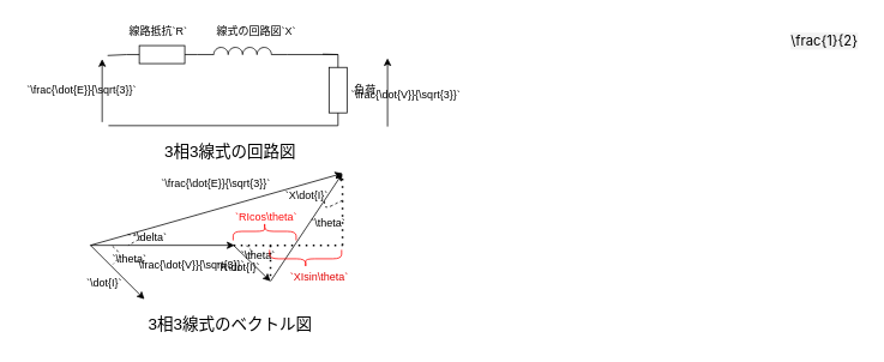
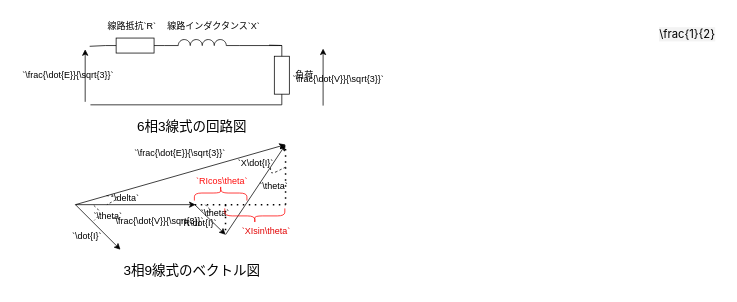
  <mxCell id="0" />
  <mxCell id="1" parent="0" />
  <mxCell id="2" value="" style="pointerEvents=1;verticalLabelPosition=bottom;shadow=0;dashed=0;align=center;html=1;verticalAlign=top;shape=mxgraph.electrical.resistors.resistor_1;rotation=90;" parent="1" vertex="1"><mxGeometry x="335.5" y="89.5" width="79" height="20" as="geometry" /></mxCell>
  <mxCell id="3" value="" style="endArrow=none;html=1;strokeWidth=1;" parent="1" edge="1"><mxGeometry width="100" relative="1" as="geometry"><mxPoint x="319" y="60" as="sourcePoint" /><mxPoint x="358" y="59.5" as="targetPoint" /><Array as="points"><mxPoint x="380" y="60" /></Array></mxGeometry></mxCell>
  <mxCell id="4" style="edgeStyle=none;html=1;" parent="1" edge="1"><mxGeometry relative="1" as="geometry"><mxPoint x="113" y="135" as="sourcePoint" /><mxPoint x="112.997" y="65" as="targetPoint" /></mxGeometry></mxCell>
  <mxCell id="5" value="線路抵抗`R`" style="text;html=1;align=center;verticalAlign=middle;resizable=0;points=[];autosize=1;strokeColor=none;fillColor=none;" parent="1" vertex="1"><mxGeometry x="130" y="20" width="90" height="30" as="geometry" /></mxCell>
  <mxCell id="6" value="負荷" style="text;html=1;align=center;verticalAlign=middle;resizable=0;points=[];autosize=1;strokeColor=none;fillColor=none;" parent="1" vertex="1"><mxGeometry x="380" y="84.5" width="50" height="30" as="geometry" /></mxCell>
  <mxCell id="7" value="" style="pointerEvents=1;verticalLabelPosition=bottom;shadow=0;dashed=0;align=center;html=1;verticalAlign=top;shape=mxgraph.electrical.resistors.resistor_1;rotation=-180;" parent="1" vertex="1"><mxGeometry x="140" y="50" width="79" height="20" as="geometry" /></mxCell>
  <mxCell id="8" value="" style="endArrow=none;html=1;strokeWidth=1;entryX=1;entryY=0.5;entryDx=0;entryDy=0;entryPerimeter=0;" parent="1" target="2" edge="1"><mxGeometry width="100" relative="1" as="geometry"><mxPoint x="120" y="139" as="sourcePoint" /><mxPoint x="370" y="138" as="targetPoint" /><Array as="points" /></mxGeometry></mxCell>
  <mxCell id="9" value="" style="endArrow=none;html=1;strokeWidth=1;entryX=1;entryY=0.5;entryDx=0;entryDy=0;entryPerimeter=0;" parent="1" target="7" edge="1"><mxGeometry width="100" relative="1" as="geometry"><mxPoint x="119" y="61" as="sourcePoint" /><mxPoint x="139" y="60.5" as="targetPoint" /></mxGeometry></mxCell>
  <mxCell id="10" value="&lt;span style=&quot;font-family: -apple-system, &amp;quot;system-ui&amp;quot;, &amp;quot;Segoe UI&amp;quot;, &amp;quot;Helvetica Neue&amp;quot;, &amp;quot;Hiragino Kaku Gothic ProN&amp;quot;, メイリオ, meiryo, sans-serif; font-size: 15px; text-align: start; background-color: rgb(243, 243, 243);&quot;&gt;\frac{1}{2}&lt;br&gt;&lt;/span&gt;" style="text;html=1;align=center;verticalAlign=middle;resizable=0;points=[];autosize=1;strokeColor=none;fillColor=none;" parent="1" vertex="1"><mxGeometry x="870" y="30" width="90" height="30" as="geometry" /></mxCell>
  <mxCell id="11" value="`\frac{\dot{E}}{\sqrt{3}}`" style="text;html=1;align=center;verticalAlign=middle;resizable=0;points=[];autosize=1;strokeColor=none;fillColor=none;" parent="1" vertex="1"><mxGeometry x="20" y="84.5" width="140" height="30" as="geometry" /></mxCell>
  <mxCell id="12" value="" style="pointerEvents=1;verticalLabelPosition=bottom;shadow=0;dashed=0;align=center;html=1;verticalAlign=top;shape=mxgraph.electrical.inductors.inductor_3;" parent="1" vertex="1"><mxGeometry x="219" y="52" width="100" height="8" as="geometry" /></mxCell>
- <mxCell id="13" value="線式の回路図`X`" style="text;html=1;align=center;verticalAlign=middle;resizable=0;points=[];autosize=1;strokeColor=none;fillColor=none;" parent="1" vertex="1"><mxGeometry x="209" y="20" width="150" height="30" as="geometry" /></mxCell>
+ <mxCell id="13" value="線路インダクタンス`X`" style="text;html=1;align=center;verticalAlign=middle;resizable=0;points=[];autosize=1;strokeColor=none;fillColor=none;" parent="1" vertex="1"><mxGeometry x="209" y="20" width="150" height="30" as="geometry" /></mxCell>
  <mxCell id="14" value="`\frac{\dot{V}}{\sqrt{3}}`" style="text;html=1;align=center;verticalAlign=middle;resizable=0;points=[];autosize=1;strokeColor=none;fillColor=none;" parent="1" vertex="1"><mxGeometry x="379.5" y="89.5" width="140" height="30" as="geometry" /></mxCell>
  <mxCell id="15" style="edgeStyle=none;html=1;" parent="1" edge="1"><mxGeometry relative="1" as="geometry"><mxPoint x="430" y="140" as="sourcePoint" /><mxPoint x="429.997" y="64" as="targetPoint" /></mxGeometry></mxCell>
  <mxCell id="16" style="edgeStyle=none;html=1;" parent="1" edge="1"><mxGeometry relative="1" as="geometry"><mxPoint x="100" y="272" as="sourcePoint" /><mxPoint x="380" y="192" as="targetPoint" /></mxGeometry></mxCell>
  <mxCell id="17" style="edgeStyle=none;html=1;" parent="1" edge="1"><mxGeometry relative="1" as="geometry"><mxPoint x="100" y="272" as="sourcePoint" /><mxPoint x="260" y="272" as="targetPoint" /></mxGeometry></mxCell>
  <mxCell id="18" style="edgeStyle=none;html=1;" parent="1" edge="1"><mxGeometry relative="1" as="geometry"><mxPoint x="259" y="272" as="sourcePoint" /><mxPoint x="300" y="312" as="targetPoint" /></mxGeometry></mxCell>
  <mxCell id="19" style="edgeStyle=none;html=1;" parent="1" edge="1"><mxGeometry relative="1" as="geometry"><mxPoint x="300" y="312" as="sourcePoint" /><mxPoint x="380" y="192" as="targetPoint" /></mxGeometry></mxCell>
  <mxCell id="20" style="edgeStyle=none;html=1;" parent="1" edge="1"><mxGeometry relative="1" as="geometry"><mxPoint x="100" y="272" as="sourcePoint" /><mxPoint x="160" y="332" as="targetPoint" /></mxGeometry></mxCell>
  <mxCell id="21" value="" style="endArrow=none;dashed=1;html=1;dashPattern=1 3;strokeWidth=2;" parent="1" edge="1"><mxGeometry width="50" height="50" relative="1" as="geometry"><mxPoint x="259" y="272" as="sourcePoint" /><mxPoint x="380" y="272" as="targetPoint" /></mxGeometry></mxCell>
  <mxCell id="22" value="" style="endArrow=none;dashed=1;html=1;dashPattern=1 3;strokeWidth=2;" parent="1" edge="1"><mxGeometry width="50" height="50" relative="1" as="geometry"><mxPoint x="380" y="272" as="sourcePoint" /><mxPoint x="380" y="192" as="targetPoint" /></mxGeometry></mxCell>
  <mxCell id="23" value="" style="endArrow=none;dashed=1;html=1;" parent="1" edge="1"><mxGeometry width="50" height="50" relative="1" as="geometry"><mxPoint x="380" y="222" as="sourcePoint" /><mxPoint x="360" y="222" as="targetPoint" /><Array as="points"><mxPoint x="360" y="232" /></Array></mxGeometry></mxCell>
  <mxCell id="24" value="`\theta`" style="text;html=1;align=center;verticalAlign=middle;resizable=0;points=[];autosize=1;strokeColor=none;fillColor=none;" parent="1" vertex="1"><mxGeometry x="334" y="232" width="60" height="30" as="geometry" /></mxCell>
  <mxCell id="25" value="" style="endArrow=none;dashed=1;html=1;" parent="1" edge="1"><mxGeometry width="50" height="50" relative="1" as="geometry"><mxPoint x="124.5" y="273" as="sourcePoint" /><mxPoint x="125" y="293" as="targetPoint" /><Array as="points"><mxPoint x="135" y="283" /></Array></mxGeometry></mxCell>
  <mxCell id="26" value="" style="endArrow=none;dashed=1;html=1;" parent="1" edge="1"><mxGeometry width="50" height="50" relative="1" as="geometry"><mxPoint x="141.5" y="260" as="sourcePoint" /><mxPoint x="142" y="272" as="targetPoint" /><Array as="points"><mxPoint x="160" y="262" /></Array></mxGeometry></mxCell>
  <mxCell id="27" value="`\theta`" style="text;html=1;align=center;verticalAlign=middle;resizable=0;points=[];autosize=1;strokeColor=none;fillColor=none;" parent="1" vertex="1"><mxGeometry x="113" y="272" width="60" height="30" as="geometry" /></mxCell>
  <mxCell id="28" value="`\delta`" style="text;html=1;align=center;verticalAlign=middle;resizable=0;points=[];autosize=1;strokeColor=none;fillColor=none;" parent="1" vertex="1"><mxGeometry x="136" y="249" width="60" height="30" as="geometry" /></mxCell>
  <mxCell id="29" value="`\theta`" style="text;html=1;align=center;verticalAlign=middle;resizable=0;points=[];autosize=1;strokeColor=none;fillColor=none;" parent="1" vertex="1"><mxGeometry x="256" y="269" width="60" height="30" as="geometry" /></mxCell>
  <mxCell id="30" value="" style="endArrow=none;dashed=1;html=1;" parent="1" edge="1"><mxGeometry width="50" height="50" relative="1" as="geometry"><mxPoint x="273" y="272" as="sourcePoint" /><mxPoint x="273" y="282" as="targetPoint" /><Array as="points"><mxPoint x="283" y="282" /></Array></mxGeometry></mxCell>
  <mxCell id="31" value="`\dot{I}`" style="text;html=1;align=center;verticalAlign=middle;resizable=0;points=[];autosize=1;strokeColor=none;fillColor=none;" parent="1" vertex="1"><mxGeometry x="85" y="299" width="60" height="30" as="geometry" /></mxCell>
  <mxCell id="32" value="`R\dot{I}`" style="text;html=1;align=center;verticalAlign=middle;resizable=0;points=[];autosize=1;strokeColor=none;fillColor=none;" parent="1" vertex="1"><mxGeometry x="229" y="282" width="70" height="30" as="geometry" /></mxCell>
  <mxCell id="33" value="" style="endArrow=none;dashed=1;html=1;dashPattern=1 3;strokeWidth=2;" parent="1" edge="1"><mxGeometry width="50" height="50" relative="1" as="geometry"><mxPoint x="300" y="272" as="sourcePoint" /><mxPoint x="300" y="312" as="targetPoint" /></mxGeometry></mxCell>
  <mxCell id="34" value="`X\dot{I}`" style="text;html=1;align=center;verticalAlign=middle;resizable=0;points=[];autosize=1;strokeColor=none;fillColor=none;" parent="1" vertex="1"><mxGeometry x="305" y="202" width="70" height="30" as="geometry" /></mxCell>
  <mxCell id="35" value="" style="shape=curlyBracket;whiteSpace=wrap;html=1;rounded=1;labelPosition=left;verticalLabelPosition=middle;align=right;verticalAlign=middle;rotation=90;fontColor=#c42727;strokeColor=#FF0000;" parent="1" vertex="1"><mxGeometry x="283.5" y="221.5" width="20" height="70" as="geometry" /></mxCell>
  <mxCell id="36" value="`RIcos\theta`" style="text;html=1;align=center;verticalAlign=middle;resizable=0;points=[];autosize=1;strokeColor=none;fillColor=none;fontColor=#FF0F0F;" parent="1" vertex="1"><mxGeometry x="249.5" y="226" width="90" height="30" as="geometry" /></mxCell>
  <mxCell id="37" value="" style="shape=curlyBracket;whiteSpace=wrap;html=1;rounded=1;labelPosition=left;verticalLabelPosition=middle;align=right;verticalAlign=middle;rotation=-90;size=0.5;strokeColor=#FF0000;" parent="1" vertex="1"><mxGeometry x="329" y="247" width="20" height="80" as="geometry" /></mxCell>
  <mxCell id="38" value="`XIsin\theta`" style="text;html=1;align=center;verticalAlign=middle;resizable=0;points=[];autosize=1;strokeColor=none;fillColor=none;fontColor=#e20303;" parent="1" vertex="1"><mxGeometry x="309" y="291.5" width="90" height="30" as="geometry" /></mxCell>
- <mxCell id="39" value="&lt;font style=&quot;font-size: 18px;&quot;&gt;3相3線式の回路図&lt;/font&gt;" style="text;html=1;align=center;verticalAlign=middle;resizable=0;points=[];autosize=1;strokeColor=none;fillColor=none;" parent="1" vertex="1"><mxGeometry x="169.5" y="149" width="170" height="40" as="geometry" /></mxCell>
- <mxCell id="40" value="&lt;font style=&quot;font-size: 18px;&quot;&gt;3相3線式のベクトル図&lt;/font&gt;" style="text;html=1;align=center;verticalAlign=middle;resizable=0;points=[];autosize=1;strokeColor=none;fillColor=none;" parent="1" vertex="1"><mxGeometry x="154.5" y="340" width="200" height="40" as="geometry" /></mxCell>
+ <mxCell id="39" value="&lt;font style=&quot;font-size: 18px;&quot;&gt;6相3線式の回路図&lt;/font&gt;" style="text;html=1;align=center;verticalAlign=middle;resizable=0;points=[];autosize=1;strokeColor=none;fillColor=none;" parent="1" vertex="1"><mxGeometry x="169.5" y="149" width="170" height="40" as="geometry" /></mxCell>
+ <mxCell id="40" value="&lt;font style=&quot;font-size: 18px;&quot;&gt;3相9線式のベクトル図&lt;/font&gt;" style="text;html=1;align=center;verticalAlign=middle;resizable=0;points=[];autosize=1;strokeColor=none;fillColor=none;" parent="1" vertex="1"><mxGeometry x="154.5" y="340" width="200" height="40" as="geometry" /></mxCell>
  <mxCell id="41" value="`\frac{\dot{E}}{\sqrt{3}}`" style="text;html=1;align=center;verticalAlign=middle;resizable=0;points=[];autosize=1;strokeColor=none;fillColor=none;" vertex="1" parent="1"><mxGeometry x="169" y="189" width="140" height="30" as="geometry" /></mxCell>
  <mxCell id="42" value="`\frac{\dot{V}}{\sqrt{3}}`" style="text;html=1;align=center;verticalAlign=middle;resizable=0;points=[];autosize=1;strokeColor=none;fillColor=none;" vertex="1" parent="1"><mxGeometry x="140" y="279" width="140" height="30" as="geometry" /></mxCell>
